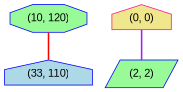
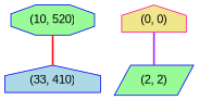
  graph {
    fontname="Liberation Sans"
    node [color=blue fillcolor=palegreen fontname="Liberation Sans" shape=house style=filled]
    edge [fontname="Liberation Sans" style=bold]
-   "(33, 110)" [fillcolor=lightblue]
+   "(33, 110)" [fillcolor=lightblue label="(33, 410)"]
    "(2, 2)" [shape=parallelogram]
-   "(10, 120)" [shape=octagon]
+   "(10, 120)" [shape=octagon label="(10, 520)"]
    "(0, 0)" [color=deeppink fillcolor=khaki]
    "(10, 120)" -- "(33, 110)" [color=red weight=1]
    "(0, 0)" -- "(2, 2)" [color=purple weight=4]
  }
